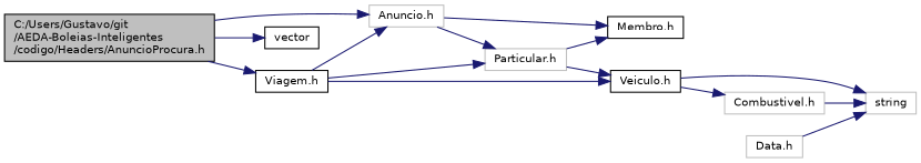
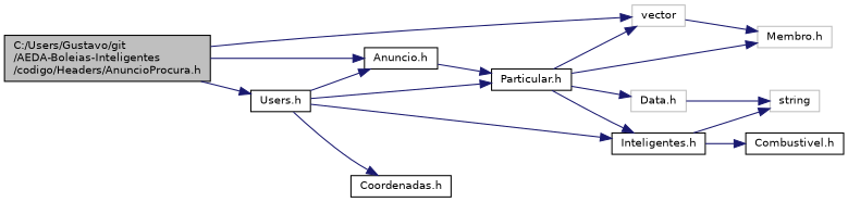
  digraph {
    rankdir=LR
    node [color=black fillcolor=white fontname=Helvetica fontsize=10 shape=record style=filled]
    edge [color=midnightblue fontname=Helvetica fontsize=10 labelfontname=Helvetica labelfontsize=10 style=solid]
    n1 [fillcolor=grey75 fontcolor=black height=0.2 label="C:/Users/Gustavo/git\l/AEDA-Boleias-Inteligentes\l/codigo/Headers/AnuncioProcura.h" width=0.4]
-   n2 [color=grey75 height=0.2 label="Anuncio.h" width=0.4]
-   n3 [height=0.2 label=vector width=0.4]
-   n4 [height=0.2 label="Viagem.h" width=0.4]
-   n5 [height=0.2 label="Membro.h" width=0.4]
-   n6 [color=grey75 height=0.2 label="Particular.h" width=0.4]
-   n7 [height=0.2 label="Veiculo.h" width=0.4]
+   n2 [height=0.2 label="Anuncio.h" width=0.4]
+   n3 [color=grey75 height=0.2 label=vector width=0.4]
+   n4 [height=0.2 label="Users.h" width=0.4]
+   n5 [color=grey75 height=0.2 label="Membro.h" width=0.4]
+   n6 [height=0.2 label="Particular.h" width=0.4]
+   n7 [height=0.2 label="Inteligentes.h" width=0.4]
+   n8 [height=0.2 label="Coordenadas.h" width=0.4]
    n9 [color=grey75 height=0.2 label="Data.h" width=0.4]
    n10 [color=grey75 height=0.2 label=string width=0.4]
-   n11 [color=grey75 height=0.2 label="Combustivel.h" width=0.4]
+   n11 [height=0.2 label="Combustivel.h" width=0.4]
    n1 -> n2
    n1 -> n3
    n1 -> n4
-   n2 -> n5
+   n3 -> n5
    n2 -> n6
    n4 -> n2
    n4 -> n6
    n4 -> n7
+   n4 -> n8
+   n6 -> n3
    n6 -> n5
    n6 -> n7
+   n6 -> n9
    n7 -> n10
    n7 -> n11
    n9 -> n10
-   n11 -> n10
  }
